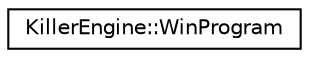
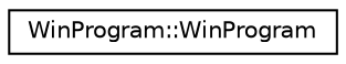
  digraph {
    rankdir=LR
-   n1 [color=black fillcolor=white fontname=Helvetica fontsize=10 height=0.2 label="KillerEngine::WinProgram" shape=record style=filled width=0.4]
+   n1 [color=black fillcolor=white fontname=Helvetica fontsize=10 height=0.2 label="WinProgram::WinProgram" shape=record style=filled width=0.4]
  }
